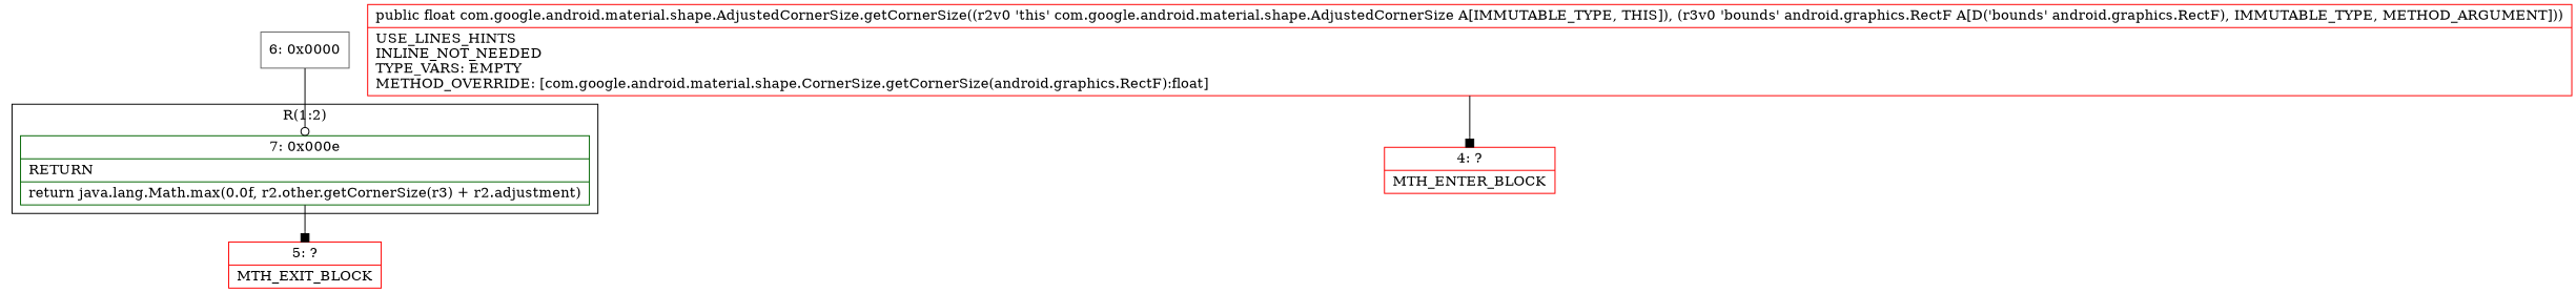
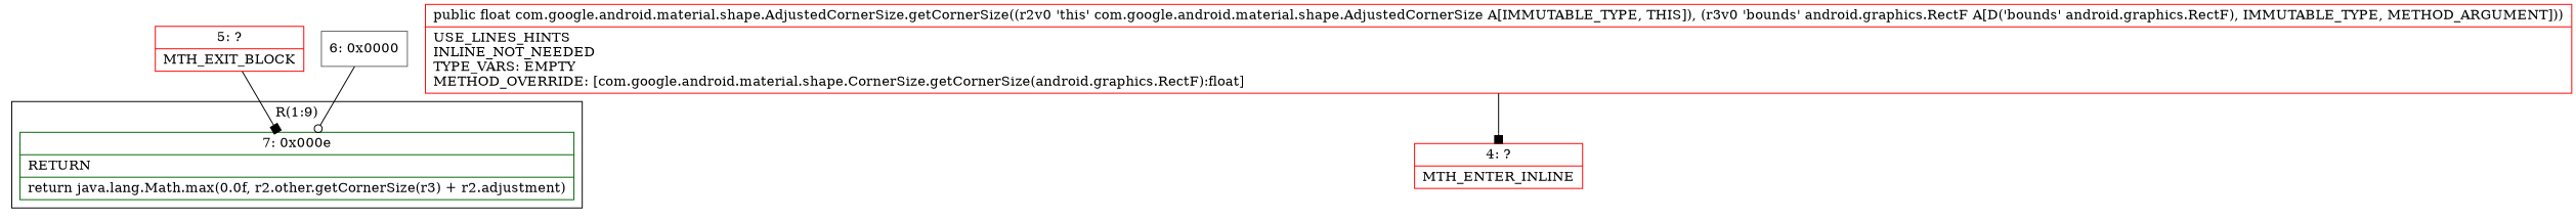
  digraph {
    node [color=red shape=record]
    edge [arrowhead=box]
    n1 [color=darkgreen label="{7\:\ 0x000e|RETURN\l|return java.lang.Math.max(0.0f, r2.other.getCornerSize(r3) + r2.adjustment)\l}"]
    n2 [label="{5\:\ ?|MTH_EXIT_BLOCK\l}"]
-   n3 [label="{4\:\ ?|MTH_ENTER_BLOCK\l}"]
+   n3 [label="{4\:\ ?|MTH_ENTER_INLINE\l}"]
    n4 [color=gray40 label="{6\:\ 0x0000}"]
    n5 [label="{public float com.google.android.material.shape.AdjustedCornerSize.getCornerSize((r2v0 'this' com.google.android.material.shape.AdjustedCornerSize A[IMMUTABLE_TYPE, THIS]), (r3v0 'bounds' android.graphics.RectF A[D('bounds' android.graphics.RectF), IMMUTABLE_TYPE, METHOD_ARGUMENT]))  | USE_LINES_HINTS\lINLINE_NOT_NEEDED\lTYPE_VARS: EMPTY\lMETHOD_OVERRIDE: [com.google.android.material.shape.CornerSize.getCornerSize(android.graphics.RectF):float]\l}"]
    subgraph cluster_1 {
-     label="R(1:2)"
+     label="R(1:9)"
      n1
    }
-   n1 -> n2
+   n2 -> n1
    n4 -> n1 [arrowhead=odot]
    n5 -> n3
  }
